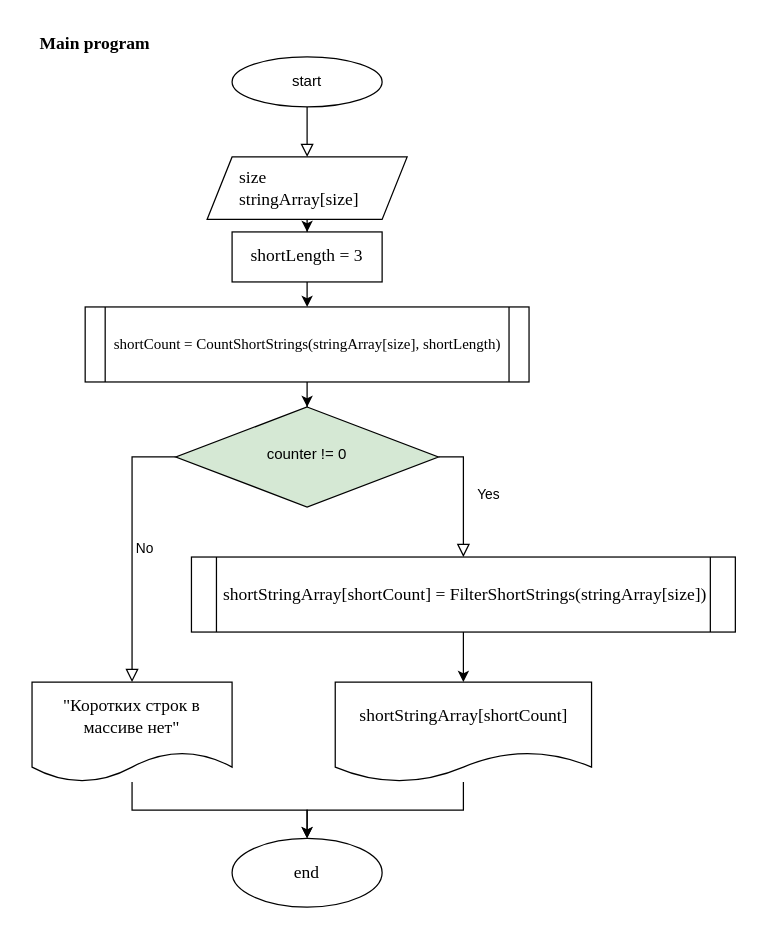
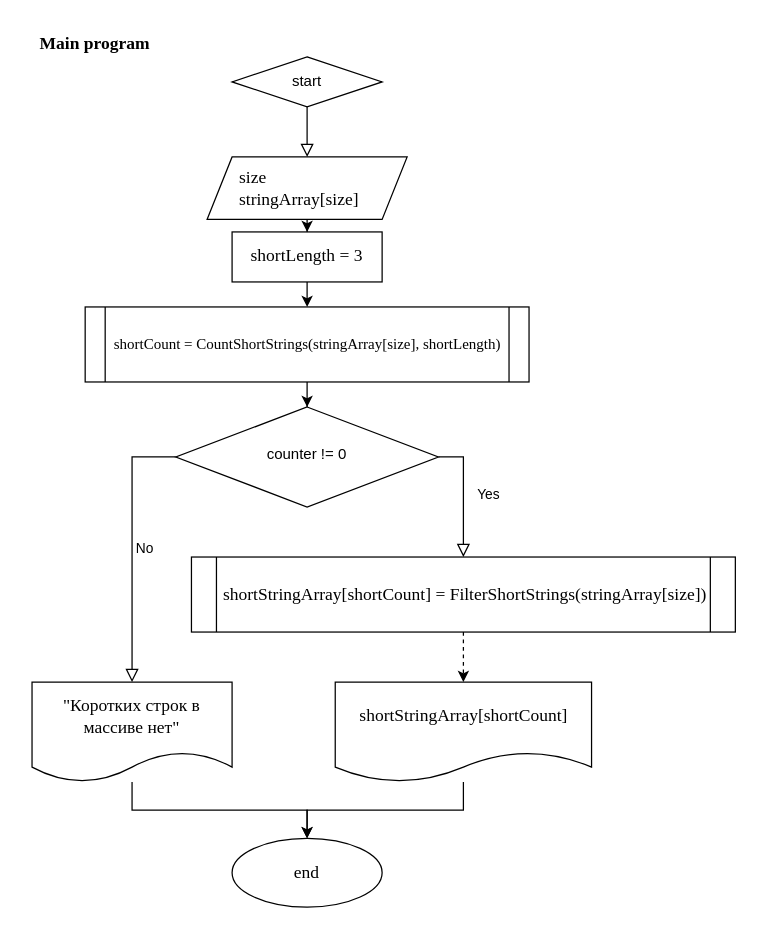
  <mxCell id="0" />
  <mxCell id="1" parent="0" />
  <mxCell id="2" value="" style="rounded=0;html=1;jettySize=auto;orthogonalLoop=1;fontSize=11;endArrow=block;endFill=0;endSize=8;strokeWidth=1;shadow=0;labelBackgroundColor=none;edgeStyle=orthogonalEdgeStyle;entryX=0.5;entryY=0;entryDx=0;entryDy=0;" parent="1" source="6" target="10" edge="1"><mxGeometry relative="1" as="geometry"><mxPoint x="225" y="205" as="sourcePoint" /></mxGeometry></mxCell>
  <mxCell id="3" value="Yes" style="rounded=0;html=1;jettySize=auto;orthogonalLoop=1;fontSize=11;endArrow=block;endFill=0;endSize=8;strokeWidth=1;shadow=0;labelBackgroundColor=none;edgeStyle=orthogonalEdgeStyle;exitX=1;exitY=0.5;exitDx=0;exitDy=0;" parent="1" source="5" target="14" edge="1"><mxGeometry y="20" relative="1" as="geometry"><mxPoint as="offset" /><mxPoint x="245" y="505" as="targetPoint" /></mxGeometry></mxCell>
  <mxCell id="4" value="No" style="edgeStyle=orthogonalEdgeStyle;rounded=0;html=1;jettySize=auto;orthogonalLoop=1;fontSize=11;endArrow=block;endFill=0;endSize=8;strokeWidth=1;shadow=0;labelBackgroundColor=none;exitX=0;exitY=0.5;exitDx=0;exitDy=0;entryX=0.5;entryY=0;entryDx=0;entryDy=0;" parent="1" source="5" target="18" edge="1"><mxGeometry y="10" relative="1" as="geometry"><mxPoint as="offset" /><mxPoint x="65" y="495" as="targetPoint" /></mxGeometry></mxCell>
- <mxCell id="5" value="counter != 0" style="rhombus;whiteSpace=wrap;html=1;shadow=0;fontFamily=Helvetica;fontSize=12;align=center;strokeWidth=1;spacing=6;spacingTop=-4;fillColor=#d5e8d4;" parent="1" vertex="1"><mxGeometry x="140" y="325" width="210" height="80" as="geometry" /></mxCell>
- <mxCell id="6" value="start" style="ellipse;whiteSpace=wrap;html=1;" parent="1" vertex="1"><mxGeometry x="185" y="45" width="120" height="40" as="geometry" /></mxCell>
+ <mxCell id="5" value="counter != 0" style="rhombus;whiteSpace=wrap;html=1;shadow=0;fontFamily=Helvetica;fontSize=12;align=center;strokeWidth=1;spacing=6;spacingTop=-4;" parent="1" vertex="1"><mxGeometry x="140" y="325" width="210" height="80" as="geometry" /></mxCell>
+ <mxCell id="6" value="start" style="rhombus;whiteSpace=wrap;html=1;" parent="1" vertex="1"><mxGeometry x="185" y="45" width="120" height="40" as="geometry" /></mxCell>
  <mxCell id="7" style="edgeStyle=orthogonalEdgeStyle;rounded=0;orthogonalLoop=1;jettySize=auto;html=1;exitX=0.5;exitY=1;exitDx=0;exitDy=0;" parent="1" source="6" target="6" edge="1"><mxGeometry relative="1" as="geometry" /></mxCell>
  <mxCell id="8" value="&lt;font face=&quot;Times New Roman&quot; style=&quot;font-size: 14px;&quot;&gt;&lt;b&gt;Main program&lt;/b&gt;&lt;/font&gt;" style="text;html=1;align=center;verticalAlign=middle;resizable=0;points=[];autosize=1;strokeColor=none;fillColor=none;" vertex="1" parent="1"><mxGeometry x="20" y="20" width="110" height="30" as="geometry" /></mxCell>
  <mxCell id="9" style="edgeStyle=orthogonalEdgeStyle;rounded=0;orthogonalLoop=1;jettySize=auto;html=1;entryX=0.5;entryY=0;entryDx=0;entryDy=0;fontFamily=Times New Roman;fontSize=12;" edge="1" parent="1" source="10" target="21"><mxGeometry relative="1" as="geometry" /></mxCell>
  <mxCell id="10" value="&lt;font face=&quot;Times New Roman&quot;&gt;size&lt;br&gt;stringArray[size]&lt;/font&gt;" style="shape=parallelogram;perimeter=parallelogramPerimeter;whiteSpace=wrap;html=1;fixedSize=1;fontSize=14;align=left;size=20;spacingLeft=24;" vertex="1" parent="1"><mxGeometry x="165" y="125" width="160" height="50" as="geometry" /></mxCell>
  <mxCell id="11" style="edgeStyle=orthogonalEdgeStyle;rounded=0;orthogonalLoop=1;jettySize=auto;html=1;entryX=0.5;entryY=0;entryDx=0;entryDy=0;fontFamily=Times New Roman;fontSize=14;" edge="1" parent="1" source="12" target="5"><mxGeometry relative="1" as="geometry" /></mxCell>
  <mxCell id="12" value="shortCount = CountShortStrings(stringArray[size], shortLength)" style="shape=process;backgroundOutline=1;fontFamily=Times New Roman;fontSize=12;size=0.045;html=1;" vertex="1" parent="1"><mxGeometry x="67.5" y="245" width="355" height="60" as="geometry" /></mxCell>
- <mxCell id="13" style="edgeStyle=orthogonalEdgeStyle;rounded=0;orthogonalLoop=1;jettySize=auto;html=1;exitX=0.5;exitY=1;exitDx=0;exitDy=0;fontFamily=Times New Roman;fontSize=14;" edge="1" parent="1" source="14" target="16"><mxGeometry relative="1" as="geometry" /></mxCell>
+ <mxCell id="13" style="edgeStyle=orthogonalEdgeStyle;rounded=0;orthogonalLoop=1;jettySize=auto;html=1;exitX=0.5;exitY=1;exitDx=0;exitDy=0;fontFamily=Times New Roman;fontSize=14;dashed=1;" edge="1" parent="1" source="14" target="16"><mxGeometry relative="1" as="geometry" /></mxCell>
  <mxCell id="14" value="&lt;p style=&quot;line-height: 19px; font-size: 14px;&quot;&gt;shortStringArray[shortCount] = FilterShortStrings(stringArray[size])&lt;/p&gt;" style="shape=process;backgroundOutline=1;fontFamily=Times New Roman;fontSize=14;size=0.045;html=1;" vertex="1" parent="1"><mxGeometry x="152.5" y="445" width="435" height="60" as="geometry" /></mxCell>
  <mxCell id="15" style="edgeStyle=orthogonalEdgeStyle;rounded=0;orthogonalLoop=1;jettySize=auto;html=1;entryX=0.5;entryY=0;entryDx=0;entryDy=0;fontFamily=Times New Roman;fontSize=14;" edge="1" parent="1" source="16" target="19"><mxGeometry relative="1" as="geometry" /></mxCell>
  <mxCell id="16" value="shortStringArray[shortCount]" style="shape=document;whiteSpace=wrap;html=1;boundedLbl=1;fontFamily=Times New Roman;fontSize=14;" vertex="1" parent="1"><mxGeometry x="267.5" y="545" width="205" height="80" as="geometry" /></mxCell>
  <mxCell id="17" style="edgeStyle=orthogonalEdgeStyle;rounded=0;orthogonalLoop=1;jettySize=auto;html=1;entryX=0.5;entryY=0;entryDx=0;entryDy=0;fontFamily=Times New Roman;fontSize=14;" edge="1" parent="1" source="18" target="19"><mxGeometry relative="1" as="geometry" /></mxCell>
  <mxCell id="18" value="&quot;Коротких строк в массиве нет&quot;" style="shape=document;whiteSpace=wrap;html=1;boundedLbl=1;fontFamily=Times New Roman;fontSize=14;" vertex="1" parent="1"><mxGeometry x="25" y="545" width="160" height="80" as="geometry" /></mxCell>
  <mxCell id="19" value="end" style="ellipse;whiteSpace=wrap;html=1;fontFamily=Times New Roman;fontSize=14;" vertex="1" parent="1"><mxGeometry x="185" y="670" width="120" height="55" as="geometry" /></mxCell>
  <mxCell id="20" style="edgeStyle=orthogonalEdgeStyle;rounded=0;orthogonalLoop=1;jettySize=auto;html=1;exitX=0.5;exitY=1;exitDx=0;exitDy=0;entryX=0.5;entryY=0;entryDx=0;entryDy=0;fontFamily=Times New Roman;fontSize=14;" edge="1" parent="1" source="21" target="12"><mxGeometry relative="1" as="geometry" /></mxCell>
  <mxCell id="21" value="shortLength = 3" style="rounded=0;whiteSpace=wrap;html=1;fontFamily=Times New Roman;fontSize=14;" vertex="1" parent="1"><mxGeometry x="185" y="185" width="120" height="40" as="geometry" /></mxCell>
